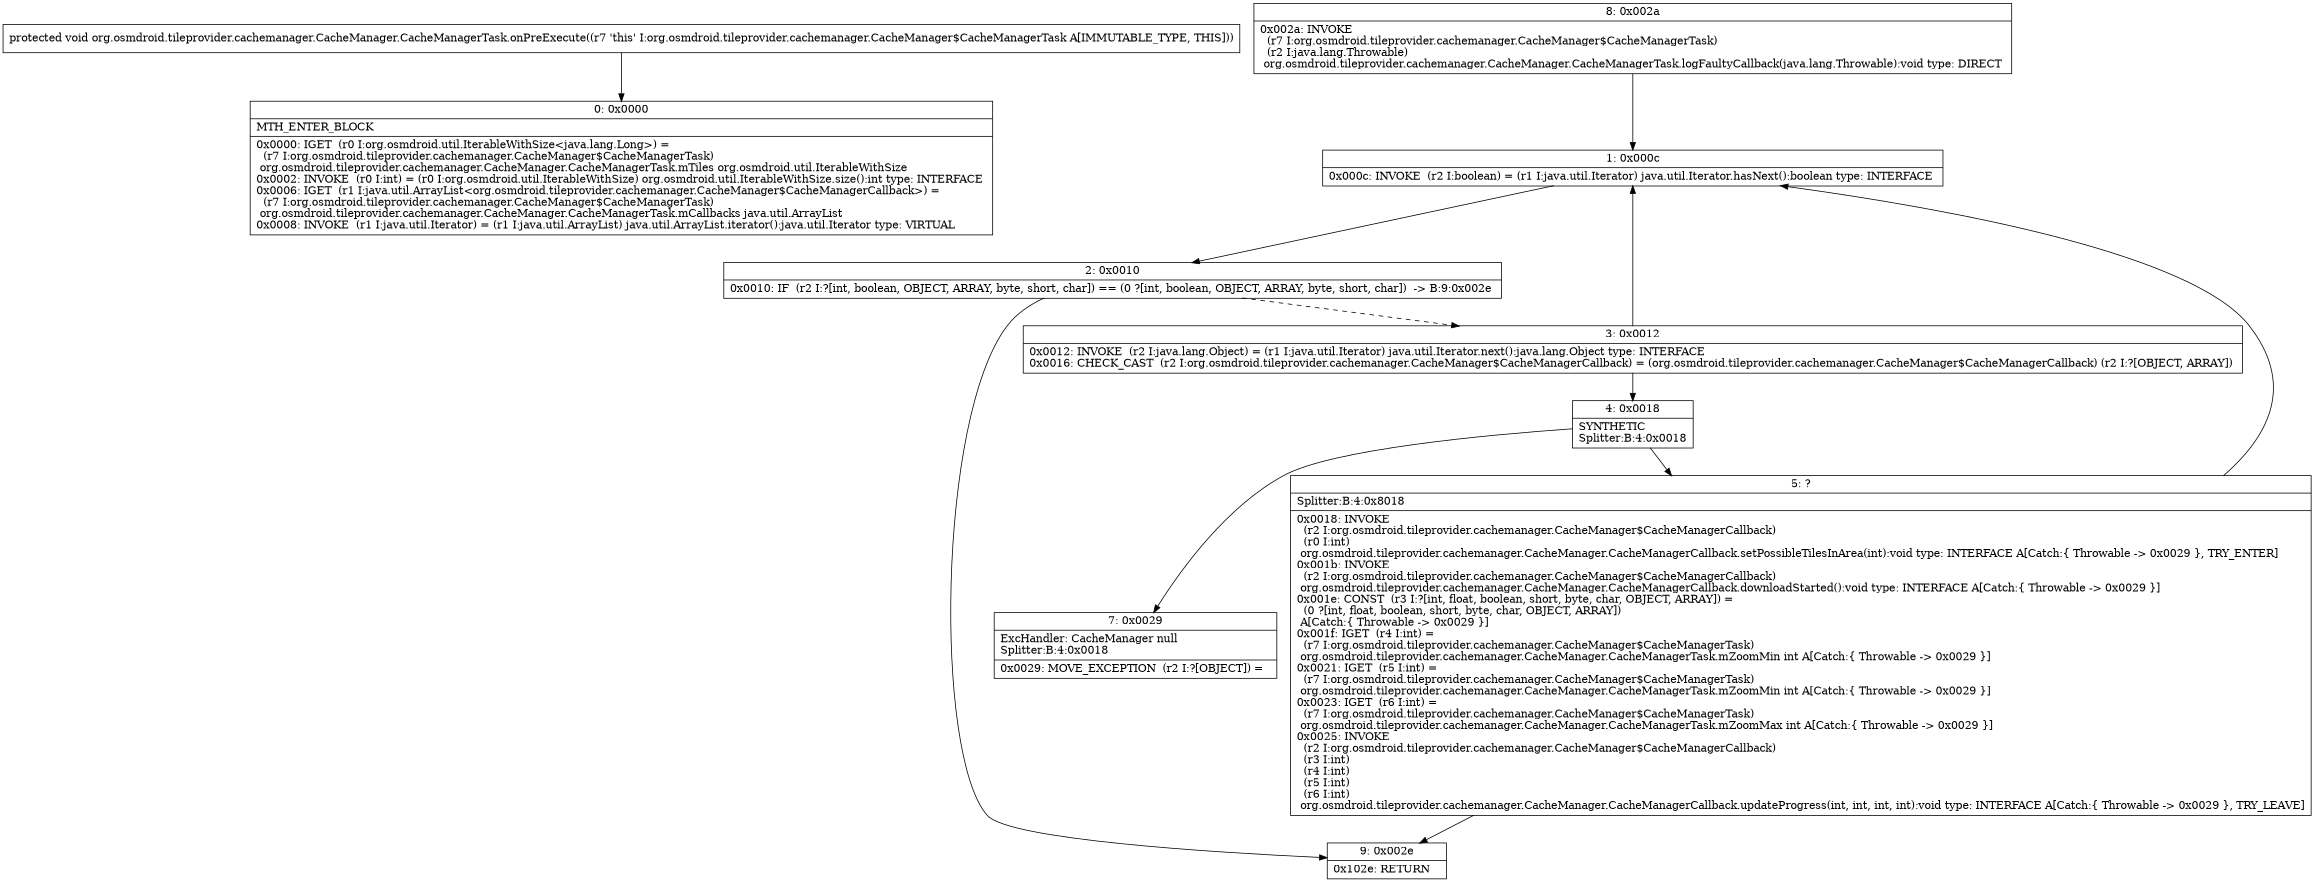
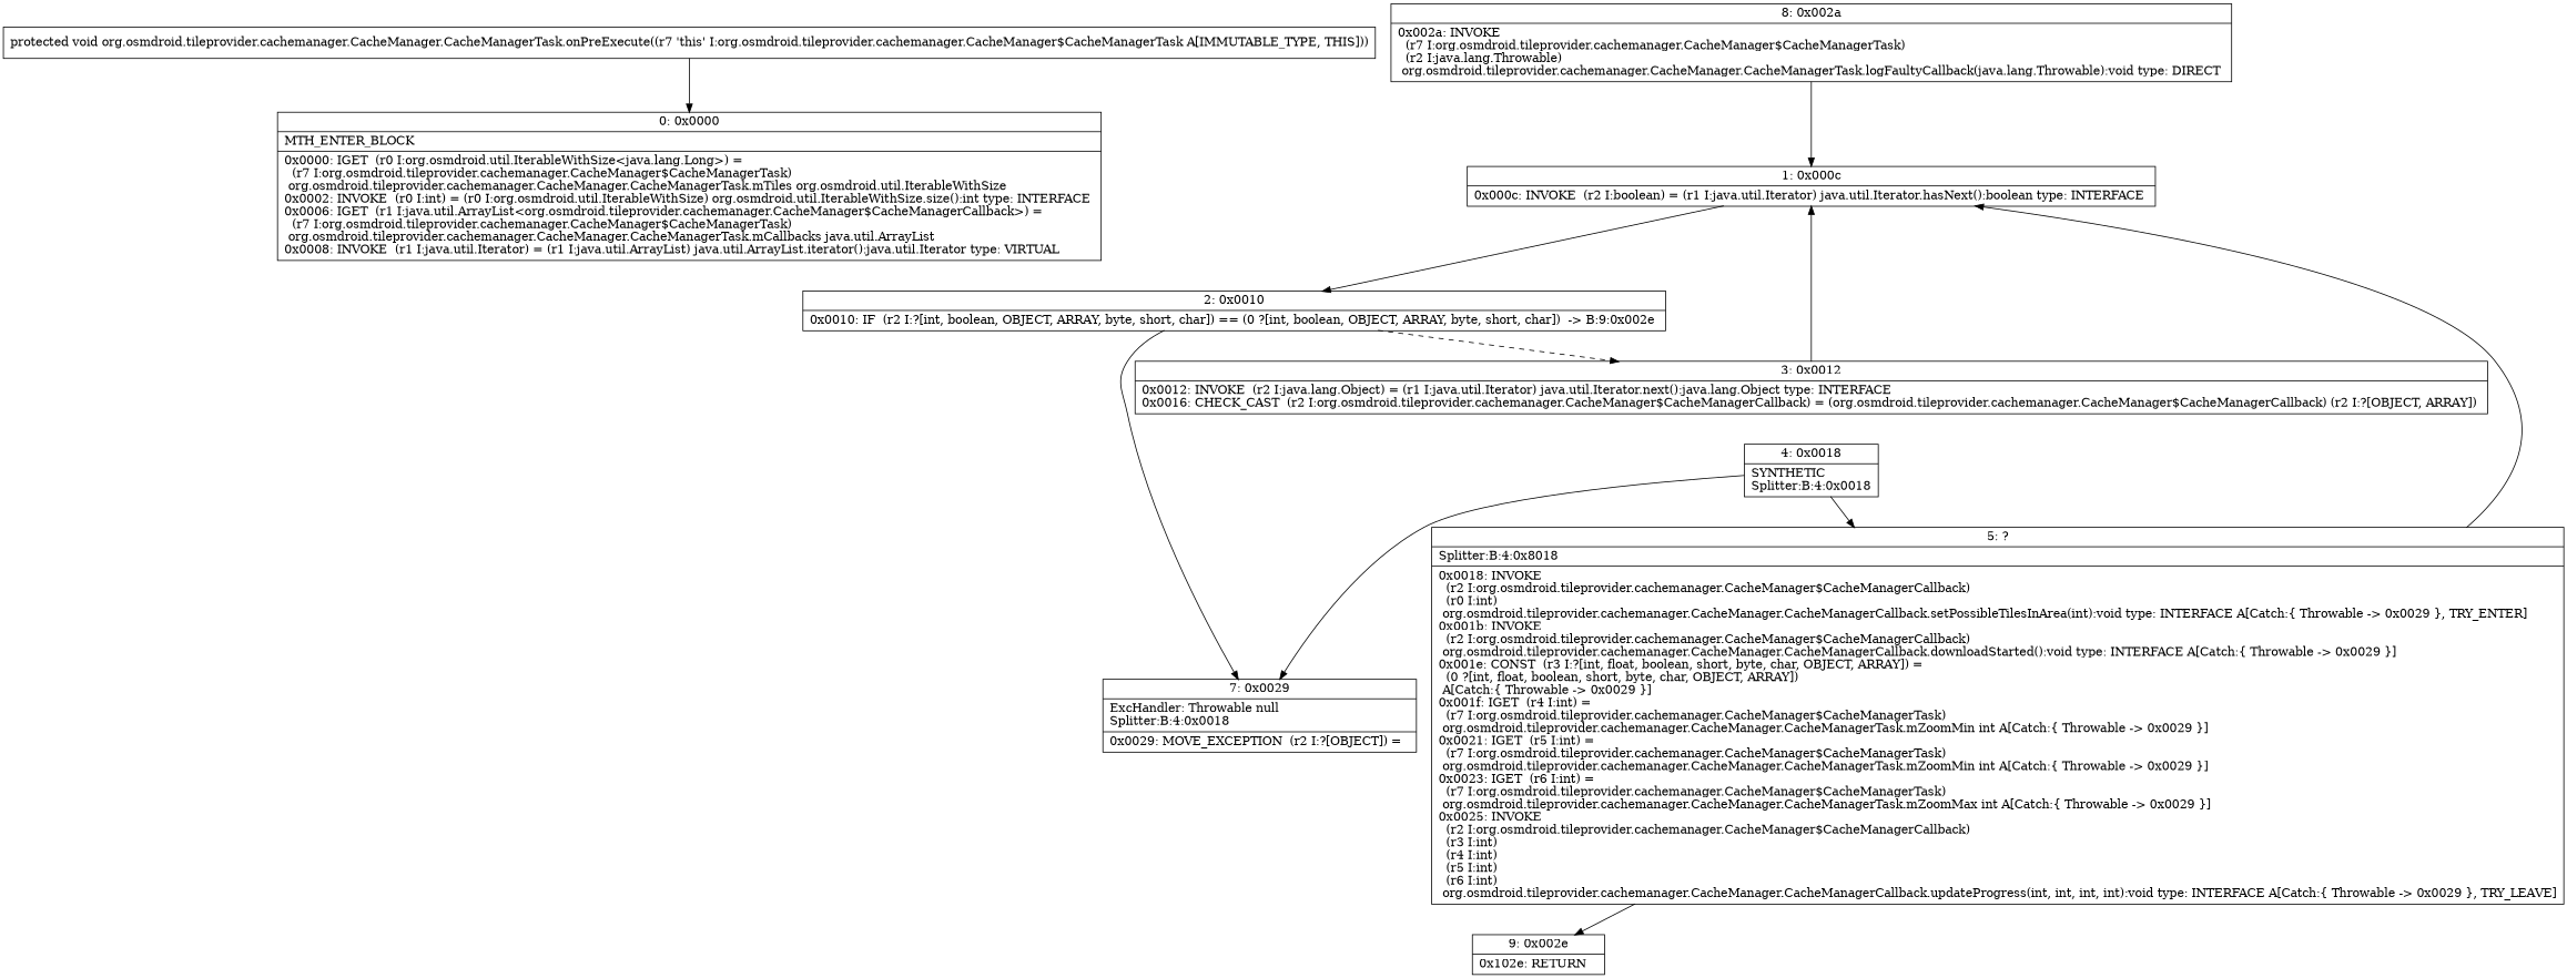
  digraph {
    node [shape=record]
    n1 [label="{0\:\ 0x0000|MTH_ENTER_BLOCK\l|0x0000: IGET  (r0 I:org.osmdroid.util.IterableWithSize\<java.lang.Long\>) = \l  (r7 I:org.osmdroid.tileprovider.cachemanager.CacheManager$CacheManagerTask)\l org.osmdroid.tileprovider.cachemanager.CacheManager.CacheManagerTask.mTiles org.osmdroid.util.IterableWithSize \l0x0002: INVOKE  (r0 I:int) = (r0 I:org.osmdroid.util.IterableWithSize) org.osmdroid.util.IterableWithSize.size():int type: INTERFACE \l0x0006: IGET  (r1 I:java.util.ArrayList\<org.osmdroid.tileprovider.cachemanager.CacheManager$CacheManagerCallback\>) = \l  (r7 I:org.osmdroid.tileprovider.cachemanager.CacheManager$CacheManagerTask)\l org.osmdroid.tileprovider.cachemanager.CacheManager.CacheManagerTask.mCallbacks java.util.ArrayList \l0x0008: INVOKE  (r1 I:java.util.Iterator) = (r1 I:java.util.ArrayList) java.util.ArrayList.iterator():java.util.Iterator type: VIRTUAL \l}"]
    n2 [label="{1\:\ 0x000c|0x000c: INVOKE  (r2 I:boolean) = (r1 I:java.util.Iterator) java.util.Iterator.hasNext():boolean type: INTERFACE \l}"]
    n3 [label="{2\:\ 0x0010|0x0010: IF  (r2 I:?[int, boolean, OBJECT, ARRAY, byte, short, char]) == (0 ?[int, boolean, OBJECT, ARRAY, byte, short, char])  \-\> B:9:0x002e \l}"]
    n4 [label="{3\:\ 0x0012|0x0012: INVOKE  (r2 I:java.lang.Object) = (r1 I:java.util.Iterator) java.util.Iterator.next():java.lang.Object type: INTERFACE \l0x0016: CHECK_CAST  (r2 I:org.osmdroid.tileprovider.cachemanager.CacheManager$CacheManagerCallback) = (org.osmdroid.tileprovider.cachemanager.CacheManager$CacheManagerCallback) (r2 I:?[OBJECT, ARRAY]) \l}"]
    n5 [label="{9\:\ 0x002e|0x102e: RETURN   \l}"]
    n6 [label="{4\:\ 0x0018|SYNTHETIC\lSplitter:B:4:0x0018\l}"]
    n7 [label="{5\:\ ?|Splitter:B:4:0x8018\l|0x0018: INVOKE  \l  (r2 I:org.osmdroid.tileprovider.cachemanager.CacheManager$CacheManagerCallback)\l  (r0 I:int)\l org.osmdroid.tileprovider.cachemanager.CacheManager.CacheManagerCallback.setPossibleTilesInArea(int):void type: INTERFACE A[Catch:\{ Throwable \-\> 0x0029 \}, TRY_ENTER]\l0x001b: INVOKE  \l  (r2 I:org.osmdroid.tileprovider.cachemanager.CacheManager$CacheManagerCallback)\l org.osmdroid.tileprovider.cachemanager.CacheManager.CacheManagerCallback.downloadStarted():void type: INTERFACE A[Catch:\{ Throwable \-\> 0x0029 \}]\l0x001e: CONST  (r3 I:?[int, float, boolean, short, byte, char, OBJECT, ARRAY]) = \l  (0 ?[int, float, boolean, short, byte, char, OBJECT, ARRAY])\l A[Catch:\{ Throwable \-\> 0x0029 \}]\l0x001f: IGET  (r4 I:int) = \l  (r7 I:org.osmdroid.tileprovider.cachemanager.CacheManager$CacheManagerTask)\l org.osmdroid.tileprovider.cachemanager.CacheManager.CacheManagerTask.mZoomMin int A[Catch:\{ Throwable \-\> 0x0029 \}]\l0x0021: IGET  (r5 I:int) = \l  (r7 I:org.osmdroid.tileprovider.cachemanager.CacheManager$CacheManagerTask)\l org.osmdroid.tileprovider.cachemanager.CacheManager.CacheManagerTask.mZoomMin int A[Catch:\{ Throwable \-\> 0x0029 \}]\l0x0023: IGET  (r6 I:int) = \l  (r7 I:org.osmdroid.tileprovider.cachemanager.CacheManager$CacheManagerTask)\l org.osmdroid.tileprovider.cachemanager.CacheManager.CacheManagerTask.mZoomMax int A[Catch:\{ Throwable \-\> 0x0029 \}]\l0x0025: INVOKE  \l  (r2 I:org.osmdroid.tileprovider.cachemanager.CacheManager$CacheManagerCallback)\l  (r3 I:int)\l  (r4 I:int)\l  (r5 I:int)\l  (r6 I:int)\l org.osmdroid.tileprovider.cachemanager.CacheManager.CacheManagerCallback.updateProgress(int, int, int, int):void type: INTERFACE A[Catch:\{ Throwable \-\> 0x0029 \}, TRY_LEAVE]\l}"]
-   n8 [label="{7\:\ 0x0029|ExcHandler: CacheManager null\lSplitter:B:4:0x0018\l|0x0029: MOVE_EXCEPTION  (r2 I:?[OBJECT]) =  \l}"]
+   n8 [label="{7\:\ 0x0029|ExcHandler: Throwable null\lSplitter:B:4:0x0018\l|0x0029: MOVE_EXCEPTION  (r2 I:?[OBJECT]) =  \l}"]
    n9 [label="{8\:\ 0x002a|0x002a: INVOKE  \l  (r7 I:org.osmdroid.tileprovider.cachemanager.CacheManager$CacheManagerTask)\l  (r2 I:java.lang.Throwable)\l org.osmdroid.tileprovider.cachemanager.CacheManager.CacheManagerTask.logFaultyCallback(java.lang.Throwable):void type: DIRECT \l}"]
    n10 [label="{protected void org.osmdroid.tileprovider.cachemanager.CacheManager.CacheManagerTask.onPreExecute((r7 'this' I:org.osmdroid.tileprovider.cachemanager.CacheManager$CacheManagerTask A[IMMUTABLE_TYPE, THIS])) }"]
    n2 -> n3
    n3 -> n4 [style=dashed]
-   n3 -> n5
+   n3 -> n8
    n4 -> n2
-   n4 -> n6
    n6 -> n7
    n6 -> n8
    n7 -> n2
    n7 -> n5
    n9 -> n2
    n10 -> n1
  }
